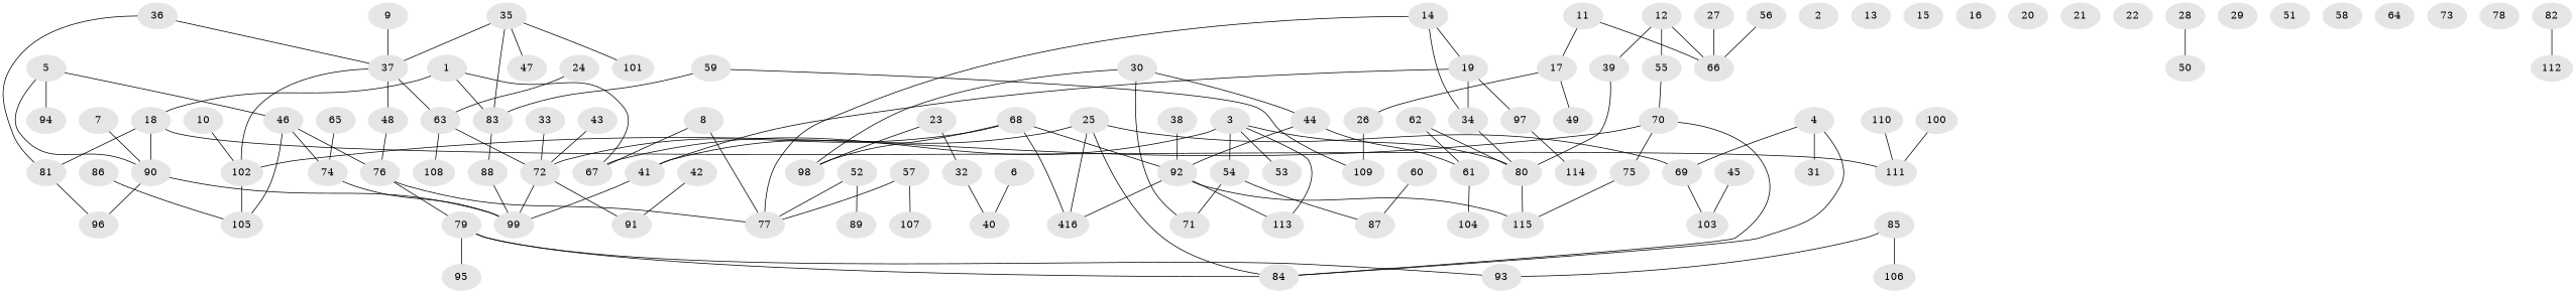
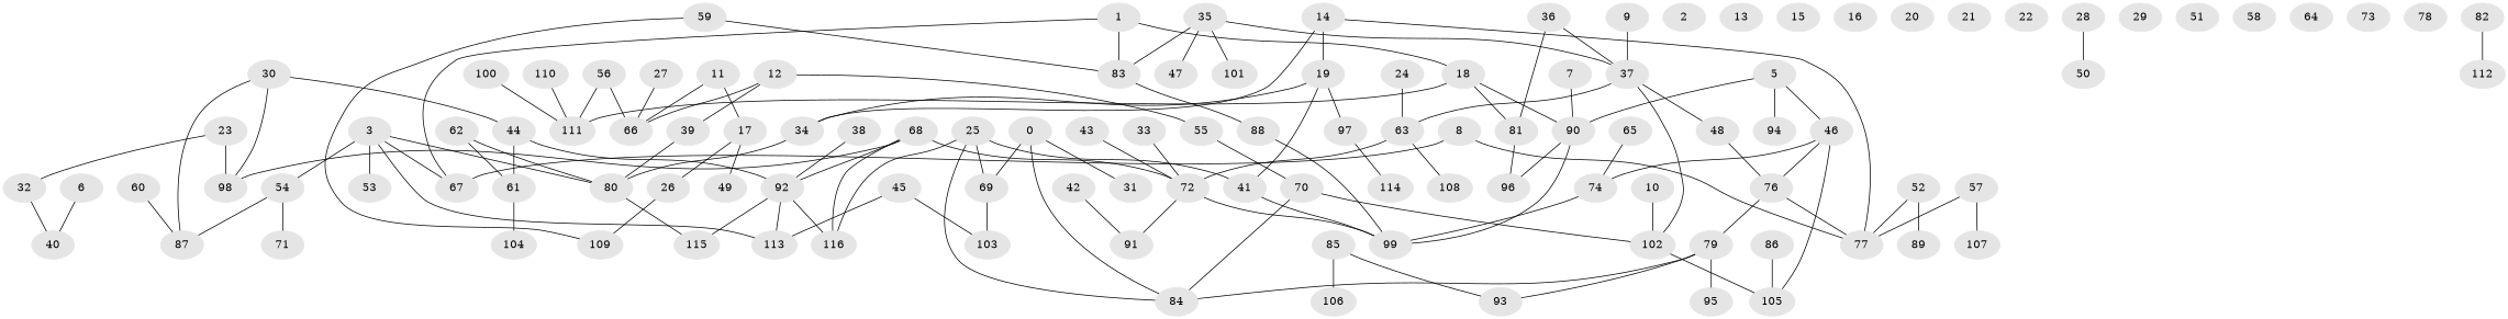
  graph {
    node [color=gray90 style=filled]
    1
    18
    67
    83
    90
    81
    111
    88
    2
    3
    53
    54
    80
    113
    71
    87
    115
-   4
+   4 [label=0]
    31
    69
    84
    103
    5
    46
    94
    74
    76
    105
    99
    96
    6
    40
    7
    8
    77
    9
    37
    102
    63
    48
    10
    11
    17
    66
    26
    49
    12
    39
    55
    70
    13
    14
    19
    34
    41
    97
    15
    16
    109
    114
    20
    21
    22
    23
    32
    98
    24
    72
    108
    25
-   116 [label=416]
+   116
    27
    28
    50
    29
    30
    44
    92
    61
    33
    91
    35
    47
    101
    36
    38
    104
    42
    43
    45
    79
    51
    52
    89
-   75
    56
    57
    107
    58
    59
    60
    62
    64
    65
    68
    73
    93
    95
    78
    82
    112
    85
    106
    86
    100
    110
    1 -- 18
    1 -- 67
    1 -- 83
    18 -- 90
    18 -- 81
    18 -- 111
    83 -- 88
    90 -- 99
    90 -- 96
    81 -- 96
    88 -- 99
    3 -- 67
    3 -- 53
    3 -- 54
    3 -- 80
    3 -- 113
    54 -- 71
    54 -- 87
    80 -- 115
    4 -- 31
    4 -- 69
    4 -- 84
    69 -- 103
    5 -- 90
    5 -- 46
    5 -- 94
    46 -- 74
    46 -- 76
    46 -- 105
    74 -- 99
    76 -- 77
    76 -- 79
    6 -- 40
    7 -- 90
    8 -- 67
    8 -- 77
    9 -- 37
    37 -- 102
    37 -- 63
    37 -- 48
    102 -- 105
    63 -- 72
    63 -- 108
    48 -- 76
    10 -- 102
    11 -- 17
    11 -- 66
    17 -- 26
    17 -- 49
    26 -- 109
    12 -- 66
    12 -- 39
    12 -- 55
    39 -- 80
    55 -- 70
    70 -- 84
    70 -- 102
-   70 -- 75
    14 -- 77
    14 -- 19
    14 -- 34
    19 -- 34
    19 -- 41
    19 -- 97
    34 -- 80
    41 -- 99
    97 -- 114
    23 -- 32
    23 -- 98
    32 -- 40
    24 -- 63
    72 -- 99
    72 -- 91
    25 -- 69
    25 -- 84
    25 -- 41
    25 -- 116
    27 -- 66
    28 -- 50
-   30 -- 71
+   30 -- 87
    30 -- 98
    30 -- 44
    44 -- 92
    44 -- 61
    92 -- 113
    92 -- 115
    92 -- 116
    61 -- 104
    33 -- 72
    35 -- 83
    35 -- 37
    35 -- 47
    35 -- 101
    36 -- 81
    36 -- 37
    38 -- 92
    42 -- 91
    43 -- 72
+   45 -- 113
    45 -- 103
    79 -- 84
    79 -- 93
    79 -- 95
    52 -- 77
    52 -- 89
-   75 -- 115
+   56 -- 111
    56 -- 66
    57 -- 77
    57 -- 107
    59 -- 83
    59 -- 109
    60 -- 87
    62 -- 80
    62 -- 61
    65 -- 74
    68 -- 98
    68 -- 72
    68 -- 116
    68 -- 92
    82 -- 112
    85 -- 93
    85 -- 106
    86 -- 105
    100 -- 111
    110 -- 111
  }
